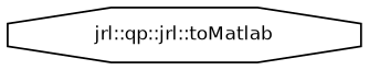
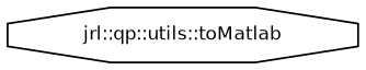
  digraph {
    rankdir=LR
-   n1 [color=black fillcolor=white fontname=Helvetica fontsize=10 height=0.2 label="jrl::qp::jrl::toMatlab" shape=octagon style=filled width=0.4]
+   n1 [color=black fillcolor=white fontname=Helvetica fontsize=10 height=0.2 label="jrl::qp::utils::toMatlab" shape=octagon style=filled width=0.4]
  }
